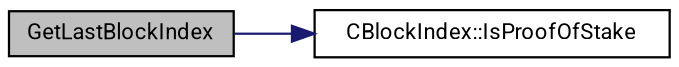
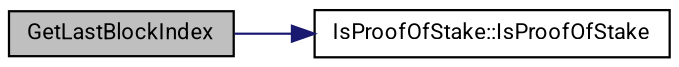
  digraph {
    rankdir=LR
    fontname=Roboto
    node [color=black fontname=Roboto fontsize=10 shape=record style=filled]
    n1 [fillcolor=grey75 fontcolor=black height=0.2 label=GetLastBlockIndex width=0.4]
-   n2 [fillcolor=white height=0.2 label="CBlockIndex::IsProofOfStake" width=0.4]
+   n2 [fillcolor=white height=0.2 label="IsProofOfStake::IsProofOfStake" width=0.4]
    n1 -> n2 [color=midnightblue fontname=Roboto fontsize=10 labelfontname=Helvetica labelfontsize=10 style=solid]
  }
